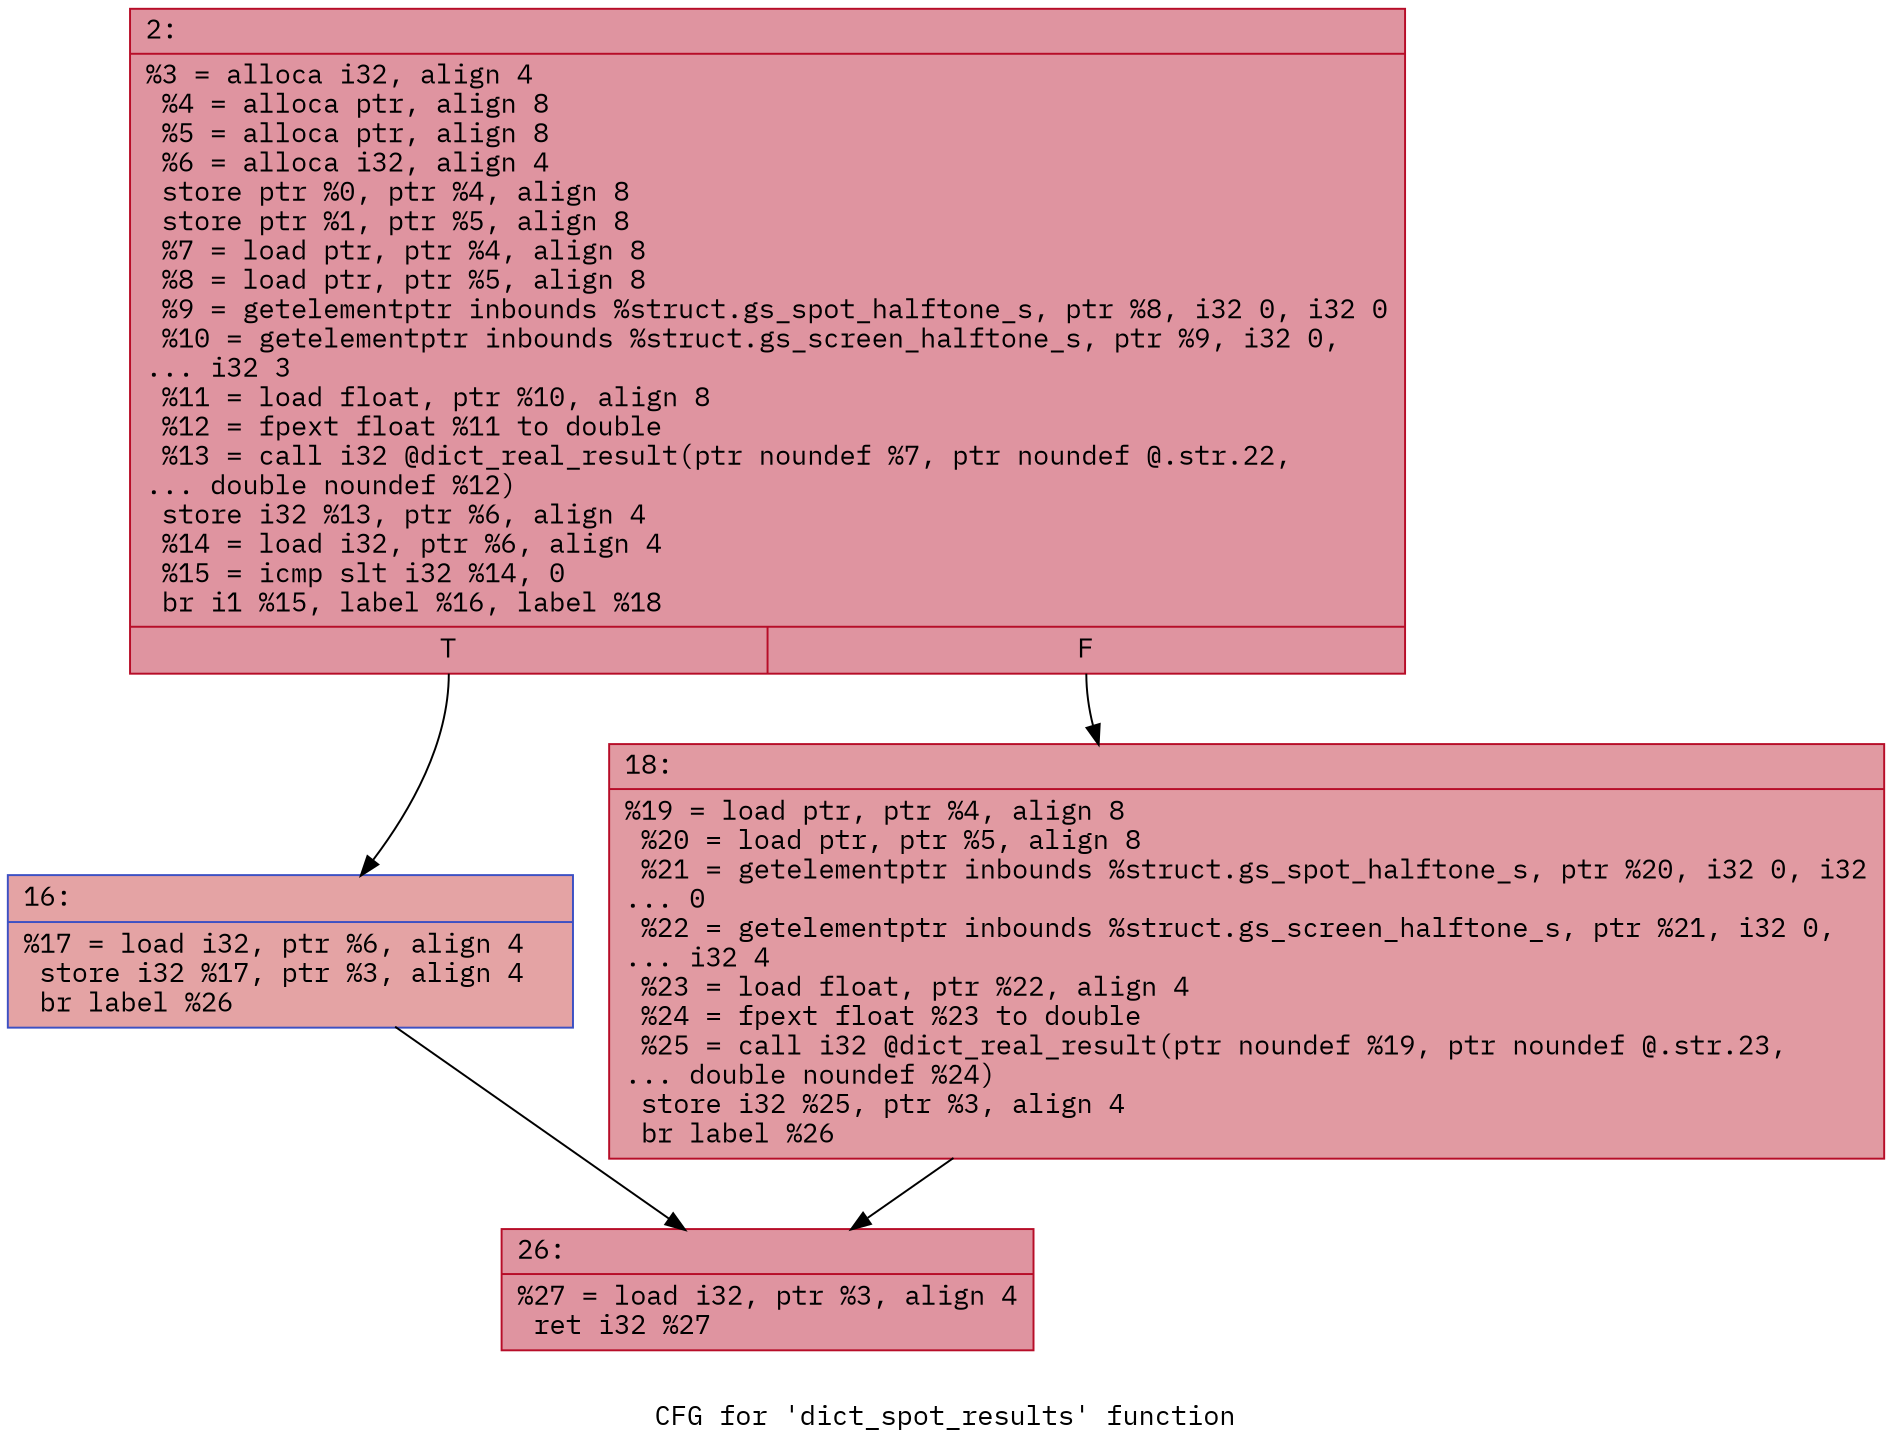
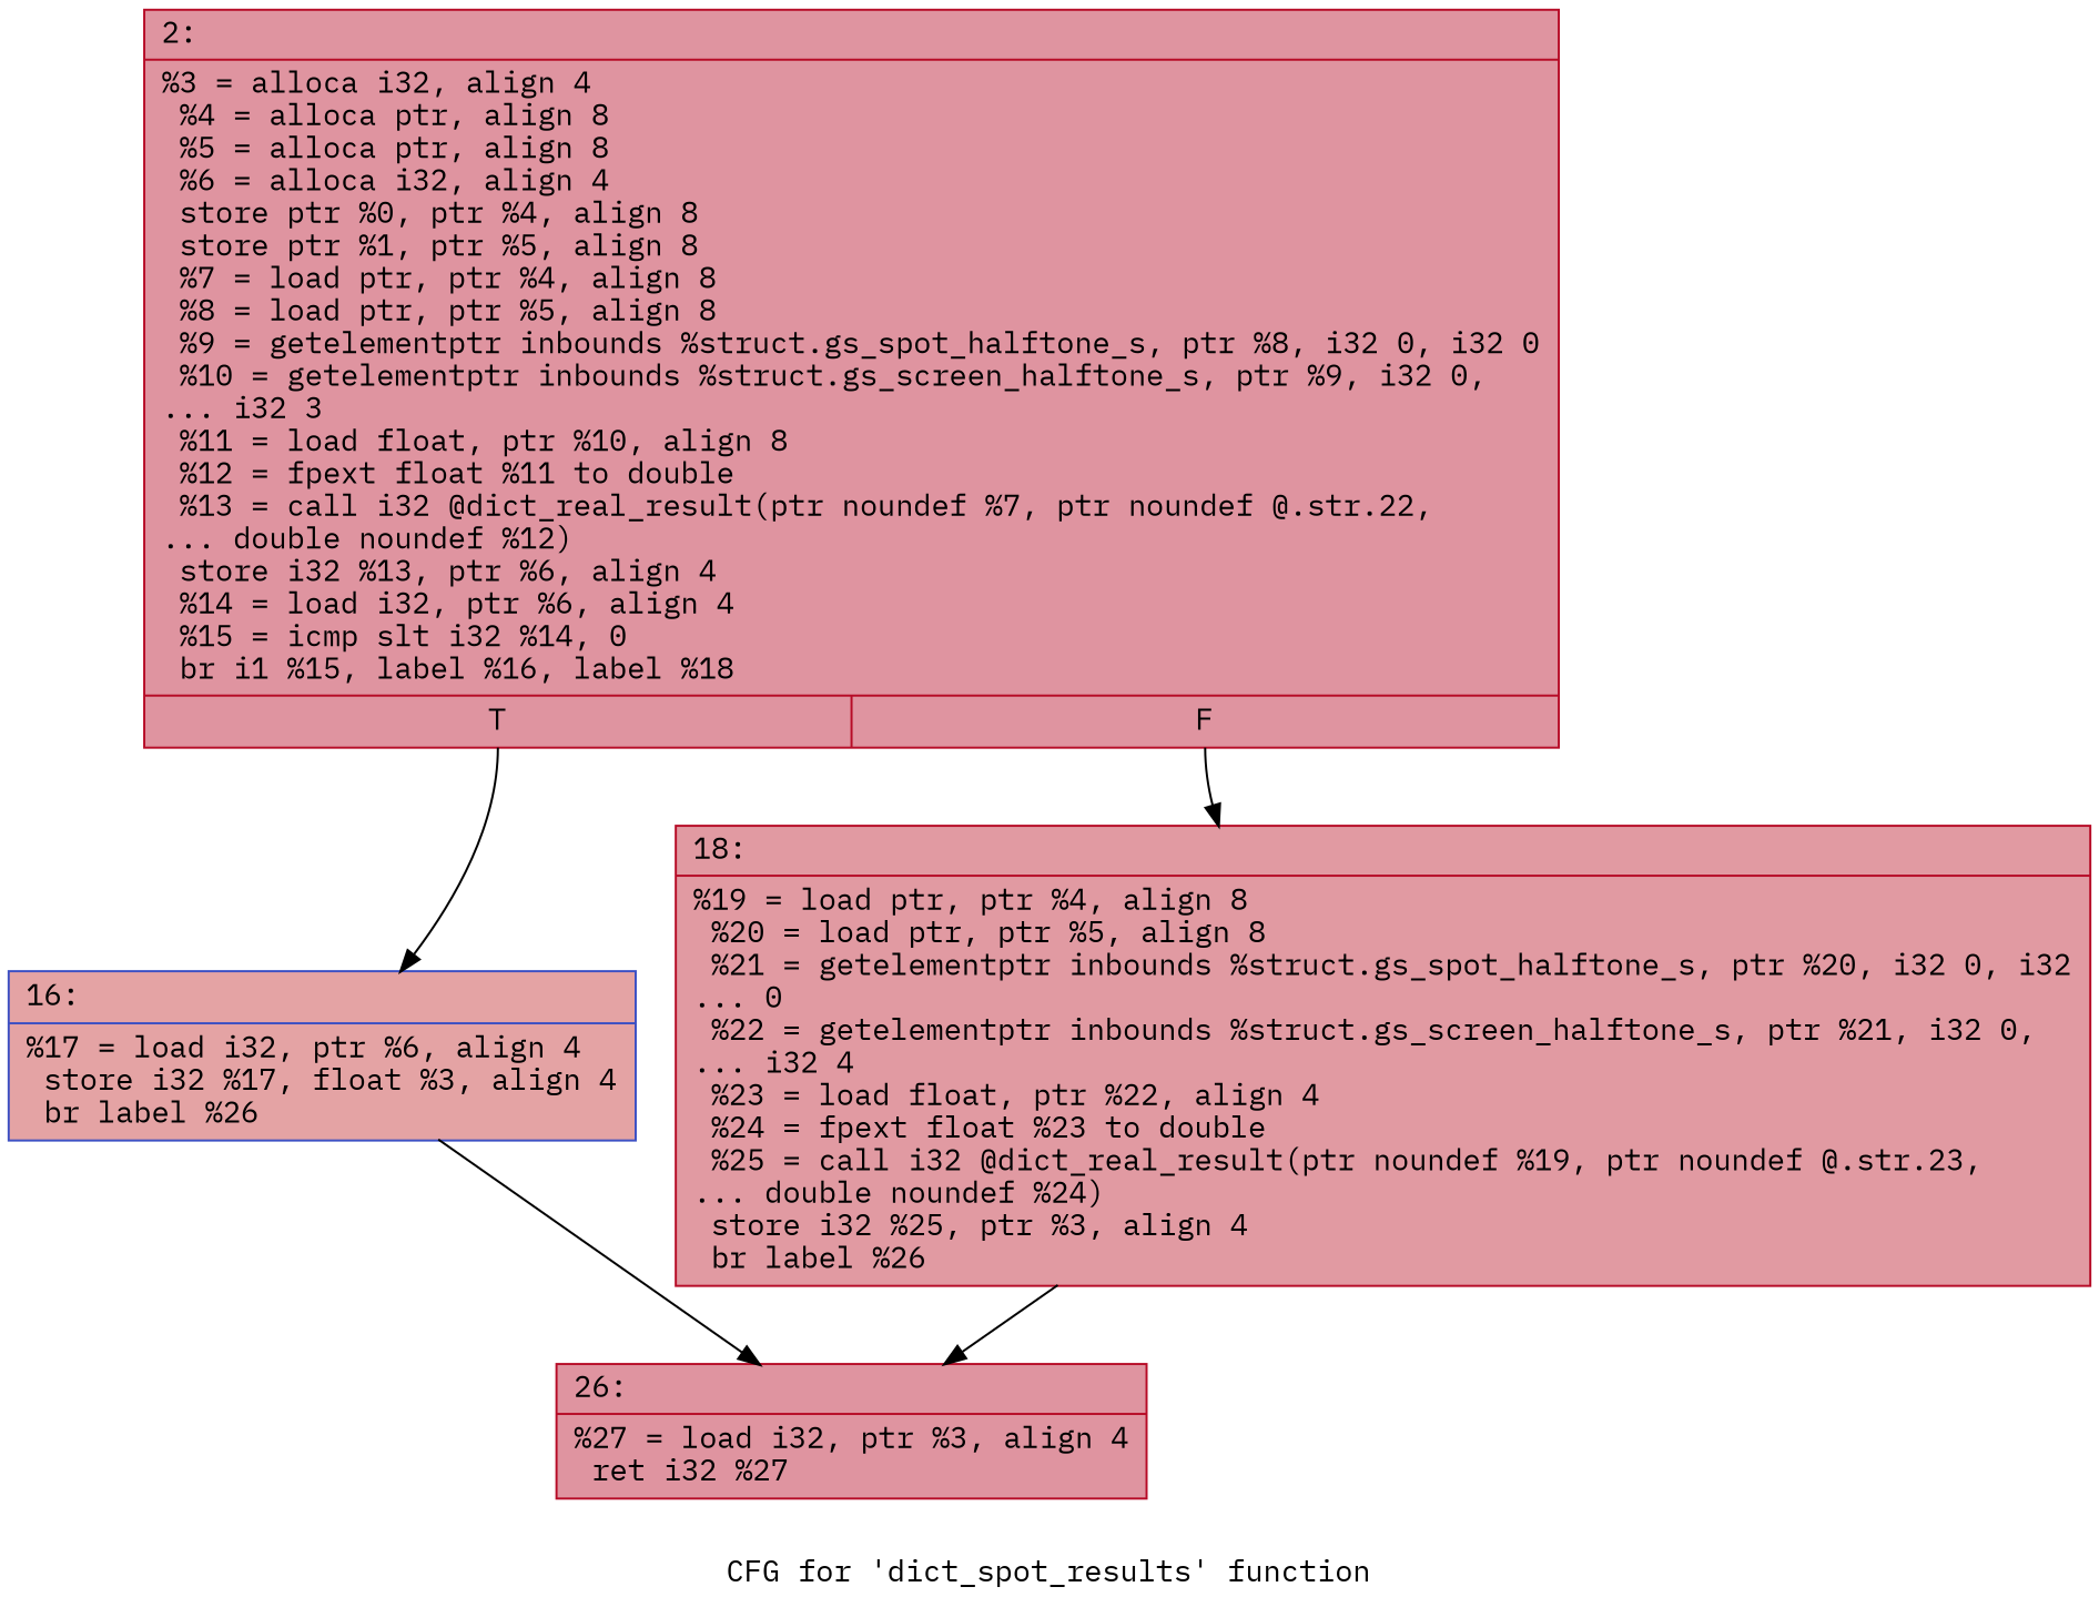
  digraph {
    label="CFG for 'dict_spot_results' function"
    fontname="IBM Plex Mono"
    node [color="#b70d28ff" fillcolor="#b70d2870" fontname="IBM Plex Mono" shape=record style=filled]
    edge [fontname="IBM Plex Mono"]
    n1 [label="{2:\l|  %3 = alloca i32, align 4\l  %4 = alloca ptr, align 8\l  %5 = alloca ptr, align 8\l  %6 = alloca i32, align 4\l  store ptr %0, ptr %4, align 8\l  store ptr %1, ptr %5, align 8\l  %7 = load ptr, ptr %4, align 8\l  %8 = load ptr, ptr %5, align 8\l  %9 = getelementptr inbounds %struct.gs_spot_halftone_s, ptr %8, i32 0, i32 0\l  %10 = getelementptr inbounds %struct.gs_screen_halftone_s, ptr %9, i32 0,\l... i32 3\l  %11 = load float, ptr %10, align 8\l  %12 = fpext float %11 to double\l  %13 = call i32 @dict_real_result(ptr noundef %7, ptr noundef @.str.22,\l... double noundef %12)\l  store i32 %13, ptr %6, align 4\l  %14 = load i32, ptr %6, align 4\l  %15 = icmp slt i32 %14, 0\l  br i1 %15, label %16, label %18\l|{<s0>T|<s1>F}}"]
-   n2 [color="#3d50c3ff" fillcolor="#c32e3170" label="{16:\l|  %17 = load i32, ptr %6, align 4\l  store i32 %17, ptr %3, align 4\l  br label %26\l}"]
+   n2 [color="#3d50c3ff" fillcolor="#c32e3170" label="{16:\l|  %17 = load i32, ptr %6, align 4\l  store i32 %17, float %3, align 4\l  br label %26\l}"]
    n3 [fillcolor="#bb1b2c70" label="{18:\l|  %19 = load ptr, ptr %4, align 8\l  %20 = load ptr, ptr %5, align 8\l  %21 = getelementptr inbounds %struct.gs_spot_halftone_s, ptr %20, i32 0, i32\l... 0\l  %22 = getelementptr inbounds %struct.gs_screen_halftone_s, ptr %21, i32 0,\l... i32 4\l  %23 = load float, ptr %22, align 4\l  %24 = fpext float %23 to double\l  %25 = call i32 @dict_real_result(ptr noundef %19, ptr noundef @.str.23,\l... double noundef %24)\l  store i32 %25, ptr %3, align 4\l  br label %26\l}"]
    n4 [label="{26:\l|  %27 = load i32, ptr %3, align 4\l  ret i32 %27\l}"]
    n1 -> n2 [tailport=s0]
    n1 -> n3 [tailport=s1]
    n2 -> n4
    n3 -> n4
  }
